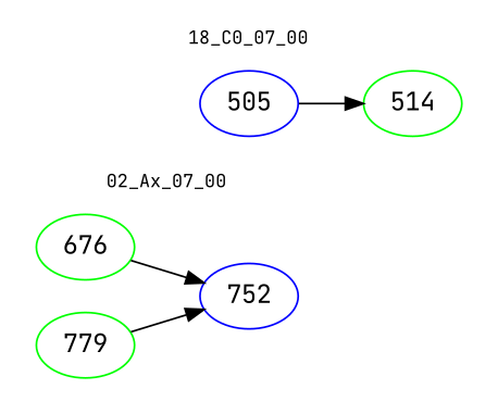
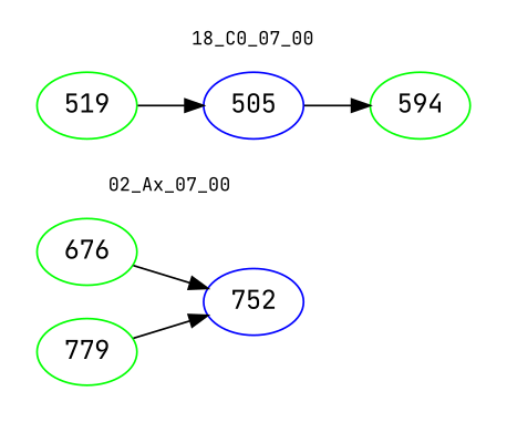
  digraph {
    fontname="JetBrains Mono"
    rankdir=LR
    node [color=green fontname="JetBrains Mono"]
    edge [color=black fontname="JetBrains Mono"]
    n1 [label=676]
    n2 [color=blue label=752]
    n3 [label=779]
+   n4 [label=519]
    n5 [color=blue label=505]
-   n6 [label=514]
+   n6 [label=594]
    subgraph cluster_1 {
      color=white
      fontsize=10
      label="02_Ax_07_00"
      n1
      n2
      n3
    }
    subgraph cluster_2 {
      color=white
      fontsize=10
      label="18_C0_07_00"
+     n4
      n5
      n6
    }
    n1 -> n2
    n3 -> n2
+   n4 -> n5
    n5 -> n6
  }
